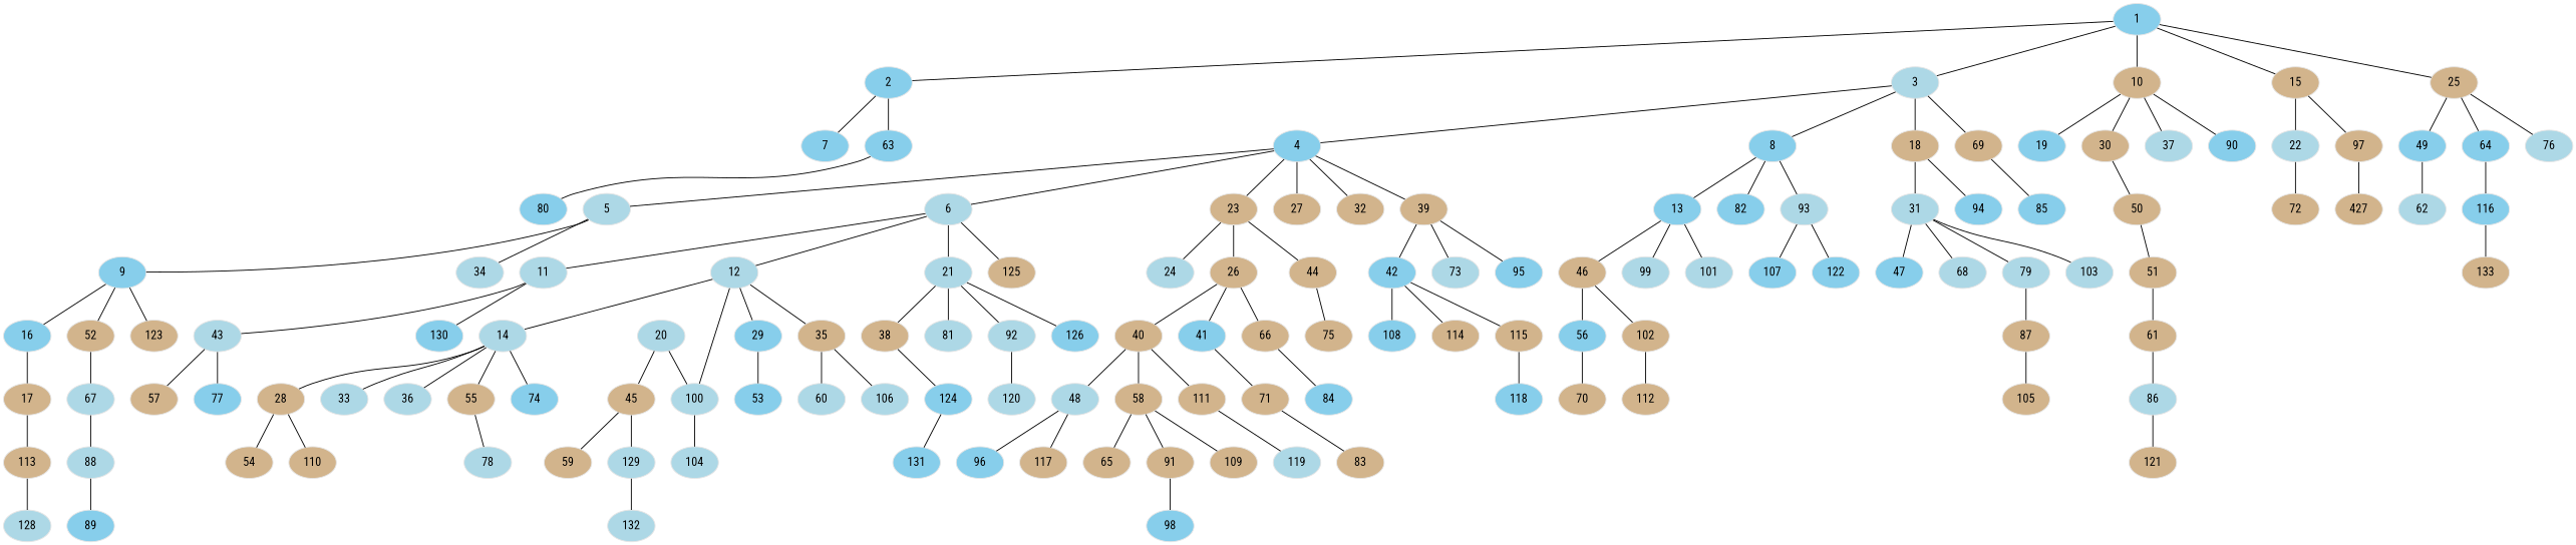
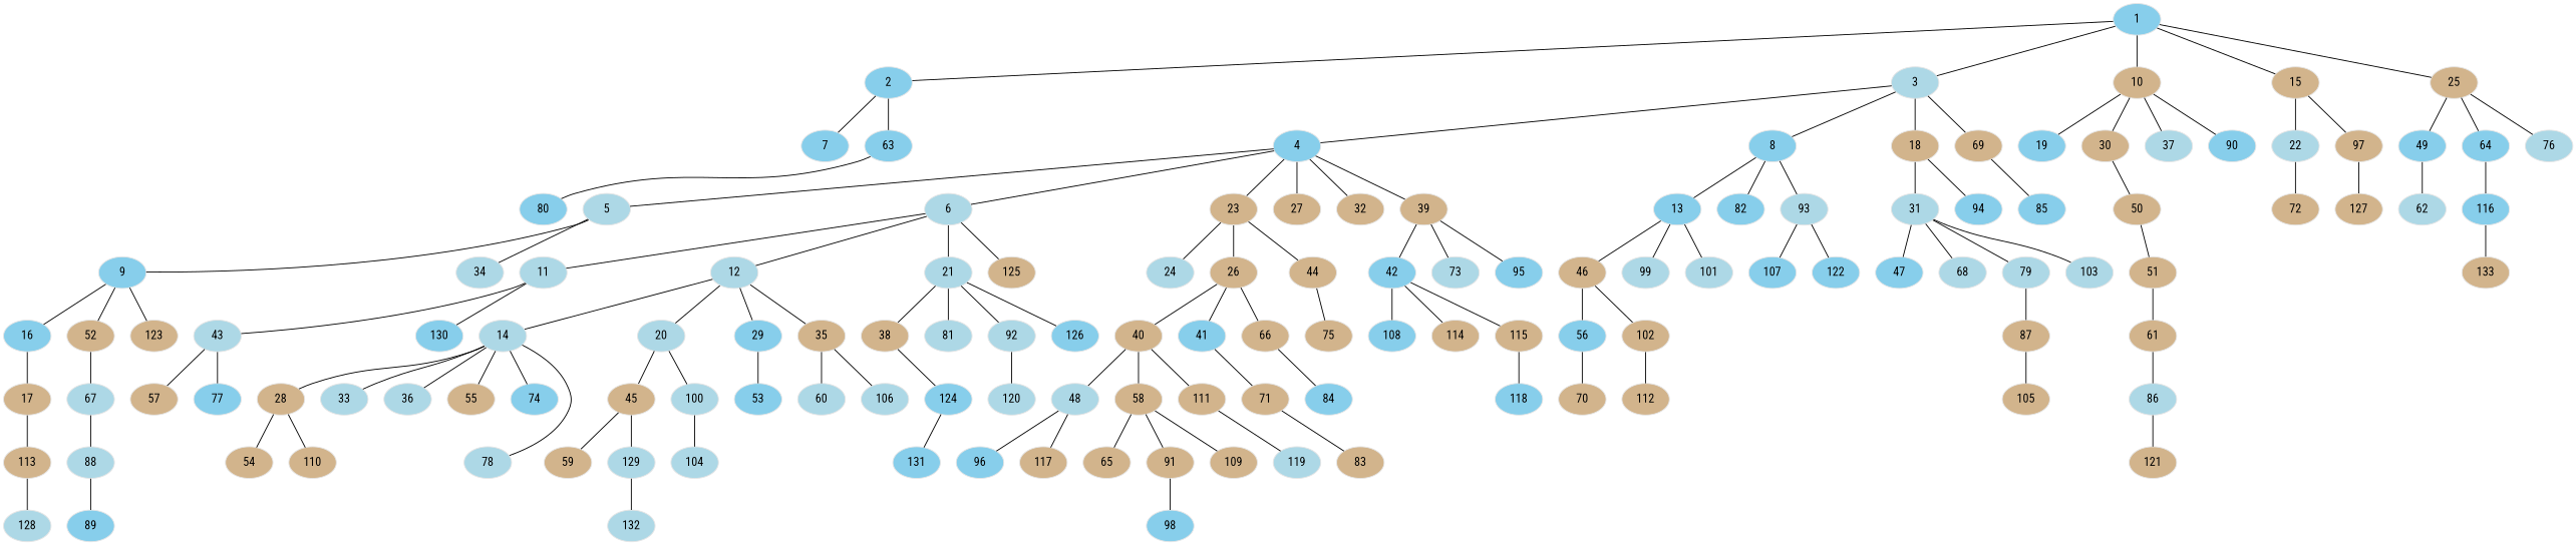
  graph {
    fontname="Roboto Condensed"
    node [color=gray90 fillcolor=tan fontname="Roboto Condensed" style=filled]
    edge [fontname="Roboto Condensed"]
    1 [fillcolor=skyblue]
    2 [fillcolor=skyblue]
    3 [fillcolor=lightblue]
    10
    15
    25
    7 [fillcolor=skyblue]
    63 [fillcolor=skyblue]
    4 [fillcolor=skyblue]
    8 [fillcolor=skyblue]
    18
    69
    19 [fillcolor=skyblue]
    30
    37 [fillcolor=lightblue]
    90 [fillcolor=skyblue]
    22 [fillcolor=lightblue]
    97
    49 [fillcolor=skyblue]
    64 [fillcolor=skyblue]
    76 [fillcolor=lightblue]
    80 [fillcolor=skyblue]
    5 [fillcolor=lightblue]
    6 [fillcolor=lightblue]
    23
    27
    32
    39
    13 [fillcolor=skyblue]
    82 [fillcolor=skyblue]
    93 [fillcolor=lightblue]
    31 [fillcolor=lightblue]
    94 [fillcolor=skyblue]
    85 [fillcolor=skyblue]
    9 [fillcolor=skyblue]
    34 [fillcolor=lightblue]
    11 [fillcolor=lightblue]
    12 [fillcolor=lightblue]
    21 [fillcolor=lightblue]
    125
    24 [fillcolor=lightblue]
    26
    44
    42 [fillcolor=skyblue]
    73 [fillcolor=lightblue]
    95 [fillcolor=skyblue]
    16 [fillcolor=skyblue]
    52
    123
    43 [fillcolor=lightblue]
    130 [fillcolor=skyblue]
    14 [fillcolor=lightblue]
    20 [fillcolor=lightblue]
    29 [fillcolor=skyblue]
    35
    38
    81 [fillcolor=lightblue]
    92 [fillcolor=lightblue]
    126 [fillcolor=skyblue]
    46
    99 [fillcolor=lightblue]
    101 [fillcolor=lightblue]
    107 [fillcolor=skyblue]
    122 [fillcolor=skyblue]
    17
    67 [fillcolor=lightblue]
    50
    57
    77 [fillcolor=skyblue]
    28
    33 [fillcolor=lightblue]
    36 [fillcolor=lightblue]
    55
    74 [fillcolor=skyblue]
    45
    100 [fillcolor=lightblue]
    53 [fillcolor=skyblue]
    60 [fillcolor=lightblue]
    106 [fillcolor=lightblue]
    56 [fillcolor=skyblue]
    102
    54
    110
    78 [fillcolor=lightblue]
    72
-   127 [label=427]
+   127
    113
    128 [fillcolor=lightblue]
    47 [fillcolor=skyblue]
    68 [fillcolor=lightblue]
    79 [fillcolor=lightblue]
    103 [fillcolor=lightblue]
    59
    129 [fillcolor=lightblue]
    104 [fillcolor=lightblue]
    124 [fillcolor=skyblue]
    120 [fillcolor=lightblue]
    40
    41 [fillcolor=skyblue]
    66
    75
    62 [fillcolor=lightblue]
    116 [fillcolor=skyblue]
    48 [fillcolor=lightblue]
    58
    111
    71
    84 [fillcolor=skyblue]
    51
    87
    131 [fillcolor=skyblue]
    108 [fillcolor=skyblue]
    114
    115
    96 [fillcolor=skyblue]
    117
    65
    91
    109
    119 [fillcolor=lightblue]
    83
    118 [fillcolor=skyblue]
    70
    112
    61
    86 [fillcolor=lightblue]
    88 [fillcolor=lightblue]
    98 [fillcolor=skyblue]
    121
    133
    89 [fillcolor=skyblue]
    132 [fillcolor=lightblue]
    105
    1 -- 2
    1 -- 3
    1 -- 10
    1 -- 15
    1 -- 25
    2 -- 7
    2 -- 63
    3 -- 4
    3 -- 8
    3 -- 18
    3 -- 69
    10 -- 19
    10 -- 30
    10 -- 37
    10 -- 90
    15 -- 22
    15 -- 97
    25 -- 49
    25 -- 64
    25 -- 76
    63 -- 80
    4 -- 5
    4 -- 6
    4 -- 23
    4 -- 27
    4 -- 32
    4 -- 39
    8 -- 13
    8 -- 82
    8 -- 93
    18 -- 31
    18 -- 94
    69 -- 85
    30 -- 50
    22 -- 72
    97 -- 127
    49 -- 62
    64 -- 116
    5 -- 9
    5 -- 34
    6 -- 11
    6 -- 12
    6 -- 21
    6 -- 125
    23 -- 24
    23 -- 26
    23 -- 44
    39 -- 42
    39 -- 73
    39 -- 95
    13 -- 46
    13 -- 99
    13 -- 101
    93 -- 107
    93 -- 122
    31 -- 47
    31 -- 68
    31 -- 79
    31 -- 103
    9 -- 16
    9 -- 52
    9 -- 123
    11 -- 43
    11 -- 130
    12 -- 14
-   12 -- 100
+   12 -- 20
    12 -- 29
    12 -- 35
    21 -- 38
    21 -- 81
    21 -- 92
    21 -- 126
    26 -- 40
    26 -- 41
    26 -- 66
    44 -- 75
    42 -- 108
    42 -- 114
    42 -- 115
    16 -- 17
    52 -- 67
    43 -- 57
    43 -- 77
    14 -- 28
    14 -- 33
    14 -- 36
    14 -- 55
    14 -- 74
    20 -- 45
    20 -- 100
    29 -- 53
    35 -- 60
    35 -- 106
    38 -- 124
    92 -- 120
    46 -- 56
    46 -- 102
    17 -- 113
    67 -- 88
    50 -- 51
    28 -- 54
    28 -- 110
-   55 -- 78
+   14 -- 78
    45 -- 59
    45 -- 129
    100 -- 104
    56 -- 70
    102 -- 112
    113 -- 128
    79 -- 87
    129 -- 132
    124 -- 131
    40 -- 48
    40 -- 58
    40 -- 111
    41 -- 71
    66 -- 84
    116 -- 133
    48 -- 96
    48 -- 117
    58 -- 65
    58 -- 91
    58 -- 109
    111 -- 119
    71 -- 83
    51 -- 61
    87 -- 105
    115 -- 118
    91 -- 98
    61 -- 86
    86 -- 121
    88 -- 89
  }
